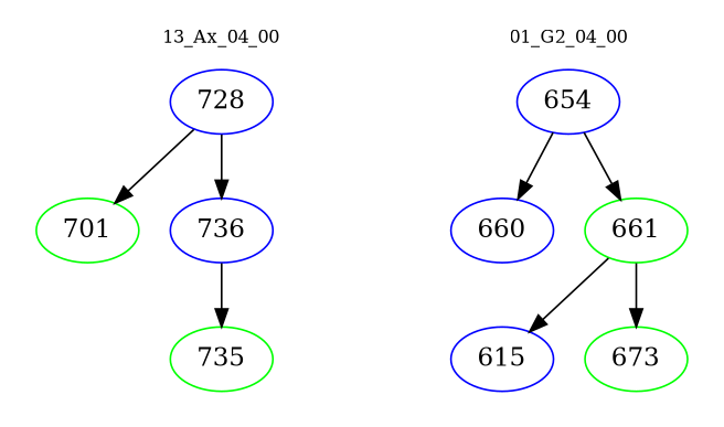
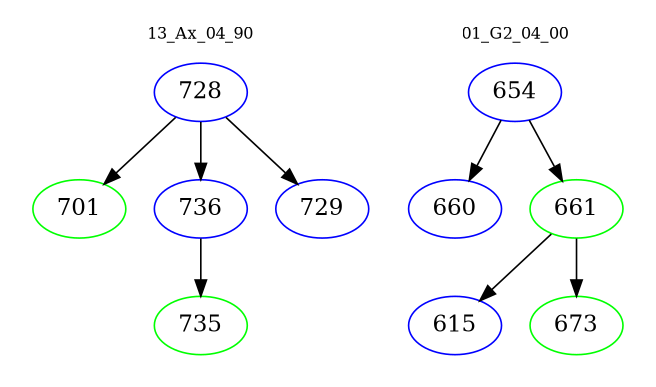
  digraph {
    node [color=blue]
    edge [color=black]
    n1 [label=728]
    n2 [color=green label=701]
    n3 [label=736]
+   n4 [label=729]
    n5 [color=green label=735]
    n6 [label=654]
    n7 [label=615]
    n8 [label=660]
    n9 [color=green label=661]
    n10 [color=green label=673]
    subgraph cluster_1 {
      color=white
      fontsize=10
-     label="13_Ax_04_00"
+     label="13_Ax_04_90"
      n1
      n2
      n3
+     n4
      n5
    }
    subgraph cluster_2 {
      color=white
      fontsize=10
      label="01_G2_04_00"
      n6
      n7
      n8
      n9
      n10
    }
    n1 -> n2
    n1 -> n3
+   n1 -> n4
    n3 -> n5
    n6 -> n8
    n6 -> n9
    n9 -> n7
    n9 -> n10
  }
